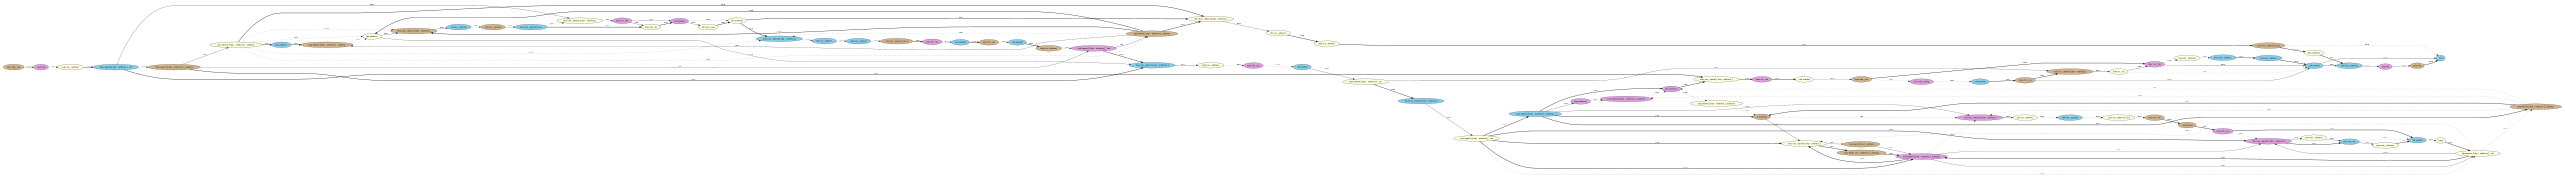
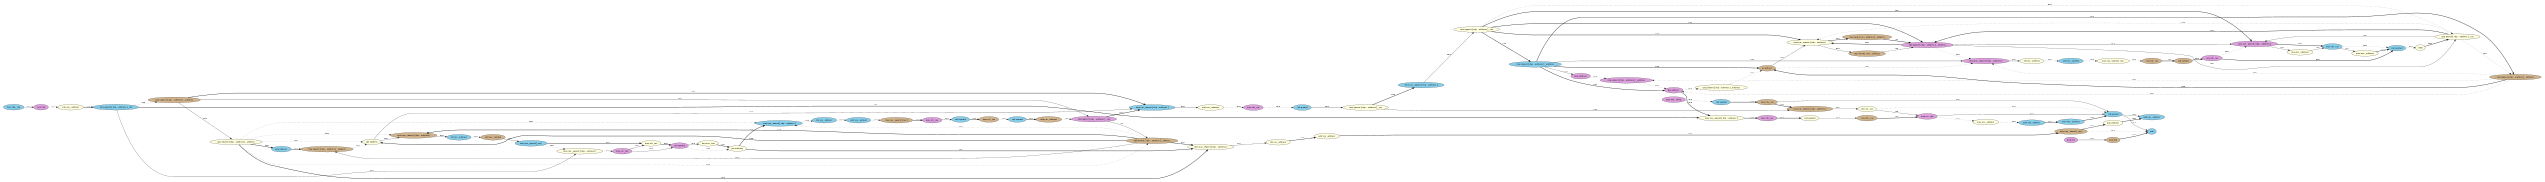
  digraph {
    fontname="Fira Sans"
    rankdir=LR
    node [fillcolor=lightyellow fontname="Fira Sans" style=filled]
    edge [fontname="Fira Sans" style=bold]
-   n1 [fillcolor=tan label="mov rbp , rsp"]
+   n1 [fillcolor=skyblue label="mov rbp , rsp"]
    n2 [fillcolor=plum label="push rbx"]
    n3 [label="sub rsp , address"]
    n4 [fillcolor=skyblue label="mov qword [ rbp - address ] , rdi"]
    n5 [fillcolor=tan label="mov qword [ rbp - address ] , address"]
    n6 [label="mov rdx , qword [ rbp - address ]"]
    n7 [label="mov rax , qword [ rbp - address ]"]
    n8 [label="mov dword [ rbp - address ] , address"]
    n9 [fillcolor=skyblue label="mov rax , qword [ rbp - address ]"]
    n10 [fillcolor=plum label="add qword [ rbp - address ] , rax"]
    n11 [fillcolor=plum label="mov rsi , rdx"]
    n12 [fillcolor=plum label="mov rdi , rax"]
    n13 [fillcolor=skyblue label="jmp address"]
    n14 [label="jbe address"]
    n15 [fillcolor=tan label="mov eax , dword [ rbp - address ]"]
    n16 [fillcolor=skyblue label="mov eax , dword [ rbp - address ]"]
    n17 [label="mov eax , dword [ rbp - address ]"]
    n18 [fillcolor=tan label="add dword [ rbp - address ] , address"]
    n19 [label="add rax , address"]
    n20 [fillcolor=tan label="cmp dword [ rbp - address ] , address"]
    n21 [fillcolor=skyblue label="shl rax , address"]
    n22 [fillcolor=skyblue label="shl rax , address"]
    n23 [label="shl rax , address"]
    n24 [fillcolor=tan label="add rax , symbol"]
    n25 [fillcolor=plum label="mov rdi , rax"]
    n26 [fillcolor=skyblue label="mov rax , qword [ rax ]"]
    n27 [label="mov rdi , rax"]
    n28 [fillcolor=plum label="call symbol"]
    n29 [label="test eax , eax"]
    n30 [label="jne address"]
    n31 [fillcolor=skyblue label="add rax , symbol"]
    n32 [label="add rax , address"]
    n33 [fillcolor=skyblue label="call symbol"]
    n34 [label="mov qword [ rbp - address ] , rax"]
    n35 [fillcolor=skyblue label="mov rax , qword [ rbp - address ]"]
    n36 [fillcolor=tan label="mov rax , qword [ rbp - address ]"]
    n37 [label="mov qword [ rbp - address ] , rax"]
    n38 [label="mov r8 , rax"]
    n39 [fillcolor=skyblue label="mov dword [ rbp - address ] , address"]
    n40 [label="mov rax , qword [ rbp - address ]"]
    n41 [fillcolor=plum label="mov rax , qword [ rbp - address ]"]
    n42 [label="add qword [ rbp - address ] , rax"]
    n43 [fillcolor=plum label="add qword [ rbp - address ] , address"]
    n44 [fillcolor=plum label="jmp address"]
    n45 [fillcolor=plum label="jbe address"]
    n46 [fillcolor=tan label="je address"]
    n47 [fillcolor=plum label="mov eax , dword [ rbp - address ]"]
    n48 [fillcolor=tan label="add dword [ rbp - address ] , address"]
    n49 [fillcolor=tan label="mov word [ rax ] , address"]
    n50 [fillcolor=tan label="mov byte [ rax + address ] , address"]
    n51 [label="mov esi , address"]
    n52 [fillcolor=skyblue label="mov rdi , rax"]
    n53 [fillcolor=plum label="cmp dword [ rbp - address ] , address"]
    n54 [label="cmp dword [ rbp - address ] , address"]
    n55 [label="shl rax , address"]
    n56 [fillcolor=tan label="mov rax , qword [ rax ]"]
    n57 [fillcolor=plum label="mov rdi , rax"]
    n58 [fillcolor=skyblue label="call symbol"]
    n59 [fillcolor=tan label="mov rdi , rax"]
    n60 [fillcolor=skyblue label="call symbol"]
    n61 [fillcolor=tan label="add rax , address"]
    n62 [fillcolor=tan label="mov eax , dword [ rax ]"]
    n63 [label="jmp address"]
    n64 [fillcolor=skyblue label=retn]
    n65 [fillcolor=skyblue label="add rsp , address"]
    n66 [fillcolor=plum label="pop rbx"]
    n67 [fillcolor=tan label="pop rbp"]
    n68 [label="call symbol"]
    n69 [fillcolor=skyblue label="add rax , symbol"]
    n70 [fillcolor=tan label="mov rbx , rax"]
    n71 [fillcolor=plum label="mov edi , string"]
    n72 [fillcolor=plum label="mov rcx , rbx"]
    n73 [fillcolor=skyblue label="call symbol"]
    n74 [fillcolor=skyblue label="call symbol"]
    n75 [label="mov esi , address"]
    n76 [fillcolor=tan label="mov rdx , rax"]
    n77 [fillcolor=skyblue label="mov edi , address"]
    n78 [fillcolor=skyblue label="mov eax , address"]
    n79 [label="mov rax , qword [ rax ]"]
    n80 [fillcolor=tan label="mov rdi , rax"]
    n81 [fillcolor=tan label="call symbol"]
    n82 [fillcolor=plum label="mov rdx , rax"]
    n83 [fillcolor=skyblue label="call symbol"]
    n84 [label=cdqe]
    n85 [label="mov eax , address"]
    n1 -> n2 [label=DFG style=solid]
    n2 -> n3 [label=CFG style=dotted]
    n3 -> n4 [label=CFG]
    n4 -> n5 [label=CFG style=dotted]
    n4 -> n6 [label=DFG style=solid]
    n4 -> n7 [label=DFG]
    n5 -> n8 [label=CFG style=solid]
    n5 -> n9 [label=DFG]
    n5 -> n10 [label=DFG style=solid]
    n6 -> n11 [label=DFG style=dotted]
    n7 -> n12 [label=DFG]
    n8 -> n13 [label=CFG]
    n8 -> n14 [label=DFG style=dotted]
    n8 -> n15 [label=DFG style=dotted]
    n8 -> n16 [label=DFG style=dotted]
    n8 -> n17 [label=DFG]
    n8 -> n18 [label=DFG style=dotted]
    n9 -> n19 [label=DFG style=solid]
    n10 -> n9 [label=DFG]
    n10 -> n18 [label=CFG style=solid]
    n11 -> n27 [label=CFG style=solid]
    n11 -> n28 [label=DFG style=solid]
    n12 -> n68 [label=DFG]
    n13 -> n20 [label=CFG]
    n14 -> n9 [label=CFG style=solid]
    n14 -> n15 [label=CFG style=solid]
    n15 -> n21 [label=DFG style=solid]
    n16 -> n22 [label=DFG style=dotted]
    n17 -> n23 [label=DFG style=solid]
    n18 -> n14 [label=DFG]
    n18 -> n15 [label=DFG]
    n18 -> n16 [label=DFG style=dotted]
    n18 -> n17 [label=DFG]
    n18 -> n20 [label=CFG style=solid]
    n19 -> n25 [label=DFG style=dotted]
    n20 -> n14 [label=CFG style=dotted]
    n21 -> n24 [label=DFG style=dotted]
    n22 -> n31 [label=DFG style=dotted]
    n23 -> n32 [label=DFG]
    n24 -> n26 [label=DFG style=solid]
    n25 -> n33 [label=DFG style=dotted]
    n26 -> n6 [label=CFG style=dotted]
    n26 -> n27 [label=DFG]
    n27 -> n28 [label=DFG]
    n28 -> n29 [label=CFG style=solid]
    n28 -> n30 [label=DFG style=dotted]
    n29 -> n30 [label=CFG]
    n30 -> n16 [label=CFG]
    n30 -> n17 [label=CFG]
    n31 -> n56 [label=DFG style=dotted]
    n32 -> n62 [label=DFG]
    n33 -> n34 [label=DFG style=solid]
    n34 -> n35 [label=DFG]
    n34 -> n36 [label=DFG style=solid]
    n35 -> n37 [label=DFG style=solid]
    n36 -> n38 [label=DFG style=solid]
    n37 -> n39 [label=CFG]
    n37 -> n40 [label=DFG]
    n37 -> n41 [label=DFG]
    n37 -> n42 [label=DFG style=dotted]
    n37 -> n43 [label=DFG]
    n38 -> n72 [label=CFG style=solid]
    n38 -> n74 [label=DFG style=dotted]
    n39 -> n44 [label=CFG style=solid]
    n39 -> n45 [label=DFG]
    n39 -> n46 [label=DFG]
    n39 -> n47 [label=DFG style=solid]
    n39 -> n48 [label=DFG]
    n40 -> n49 [label=DFG style=solid]
    n40 -> n50 [label=DFG]
    n41 -> n51 [label=CFG style=solid]
    n41 -> n52 [label=DFG]
    n42 -> n40 [label=DFG style=dotted]
    n42 -> n41 [label=DFG style=solid]
    n42 -> n43 [label=DFG]
    n42 -> n48 [label=CFG style=dotted]
    n43 -> n40 [label=DFG]
    n43 -> n41 [label=DFG style=solid]
    n43 -> n42 [label=DFG style=solid]
    n43 -> n47 [label=CFG style=dotted]
    n44 -> n53 [label=CFG style=dotted]
    n45 -> n7 [label=CFG]
    n45 -> n54 [label=CFG style=dotted]
    n46 -> n40 [label=CFG style=solid]
    n46 -> n47 [label=CFG style=dotted]
    n47 -> n55 [label=DFG style=solid]
    n48 -> n45 [label=DFG style=dotted]
    n48 -> n46 [label=DFG]
    n48 -> n47 [label=DFG style=dotted]
    n48 -> n53 [label=CFG style=dotted]
    n49 -> n43 [label=CFG style=solid]
    n50 -> n43 [label=CFG]
    n51 -> n52 [label=CFG style=solid]
    n52 -> n83 [label=DFG style=dotted]
    n52 -> n85 [label=CFG style=solid]
    n53 -> n45 [label=CFG style=dotted]
    n54 -> n46 [label=CFG style=dotted]
    n55 -> n69 [label=DFG style=dotted]
    n56 -> n57 [label=DFG]
    n57 -> n58 [label=DFG style=solid]
    n58 -> n59 [label=DFG]
    n59 -> n60 [label=DFG style=dotted]
    n60 -> n61 [label=DFG]
    n61 -> n10 [label=DFG style=dotted]
    n62 -> n63 [label=CFG]
    n62 -> n64 [label=DFG style=dotted]
    n63 -> n65 [label=CFG]
-   n65 -> n66 [label=CFG style=solid]
    n66 -> n67 [label=CFG style=solid]
    n67 -> n64 [label=CFG]
    n68 -> n70 [label=DFG style=solid]
    n69 -> n79 [label=DFG style=dotted]
-   n70 -> n71 [label=CFG style=dotted]
    n70 -> n72 [label=DFG]
    n71 -> n73 [label=CFG style=dotted]
    n72 -> n74 [label=DFG style=solid]
    n72 -> n75 [label=CFG style=dotted]
    n73 -> n76 [label=DFG]
    n74 -> n64 [label=DFG style=solid]
    n74 -> n65 [label=CFG style=solid]
    n75 -> n77 [label=CFG style=dotted]
    n76 -> n36 [label=CFG]
    n76 -> n74 [label=DFG style=solid]
    n77 -> n78 [label=CFG]
    n78 -> n74 [label=CFG]
    n79 -> n80 [label=DFG style=dotted]
    n80 -> n81 [label=DFG]
    n81 -> n82 [label=DFG]
    n82 -> n41 [label=CFG style=dotted]
    n82 -> n83 [label=DFG]
    n83 -> n84 [label=DFG style=dotted]
    n84 -> n42 [label=DFG]
    n85 -> n83 [label=CFG]
  }
